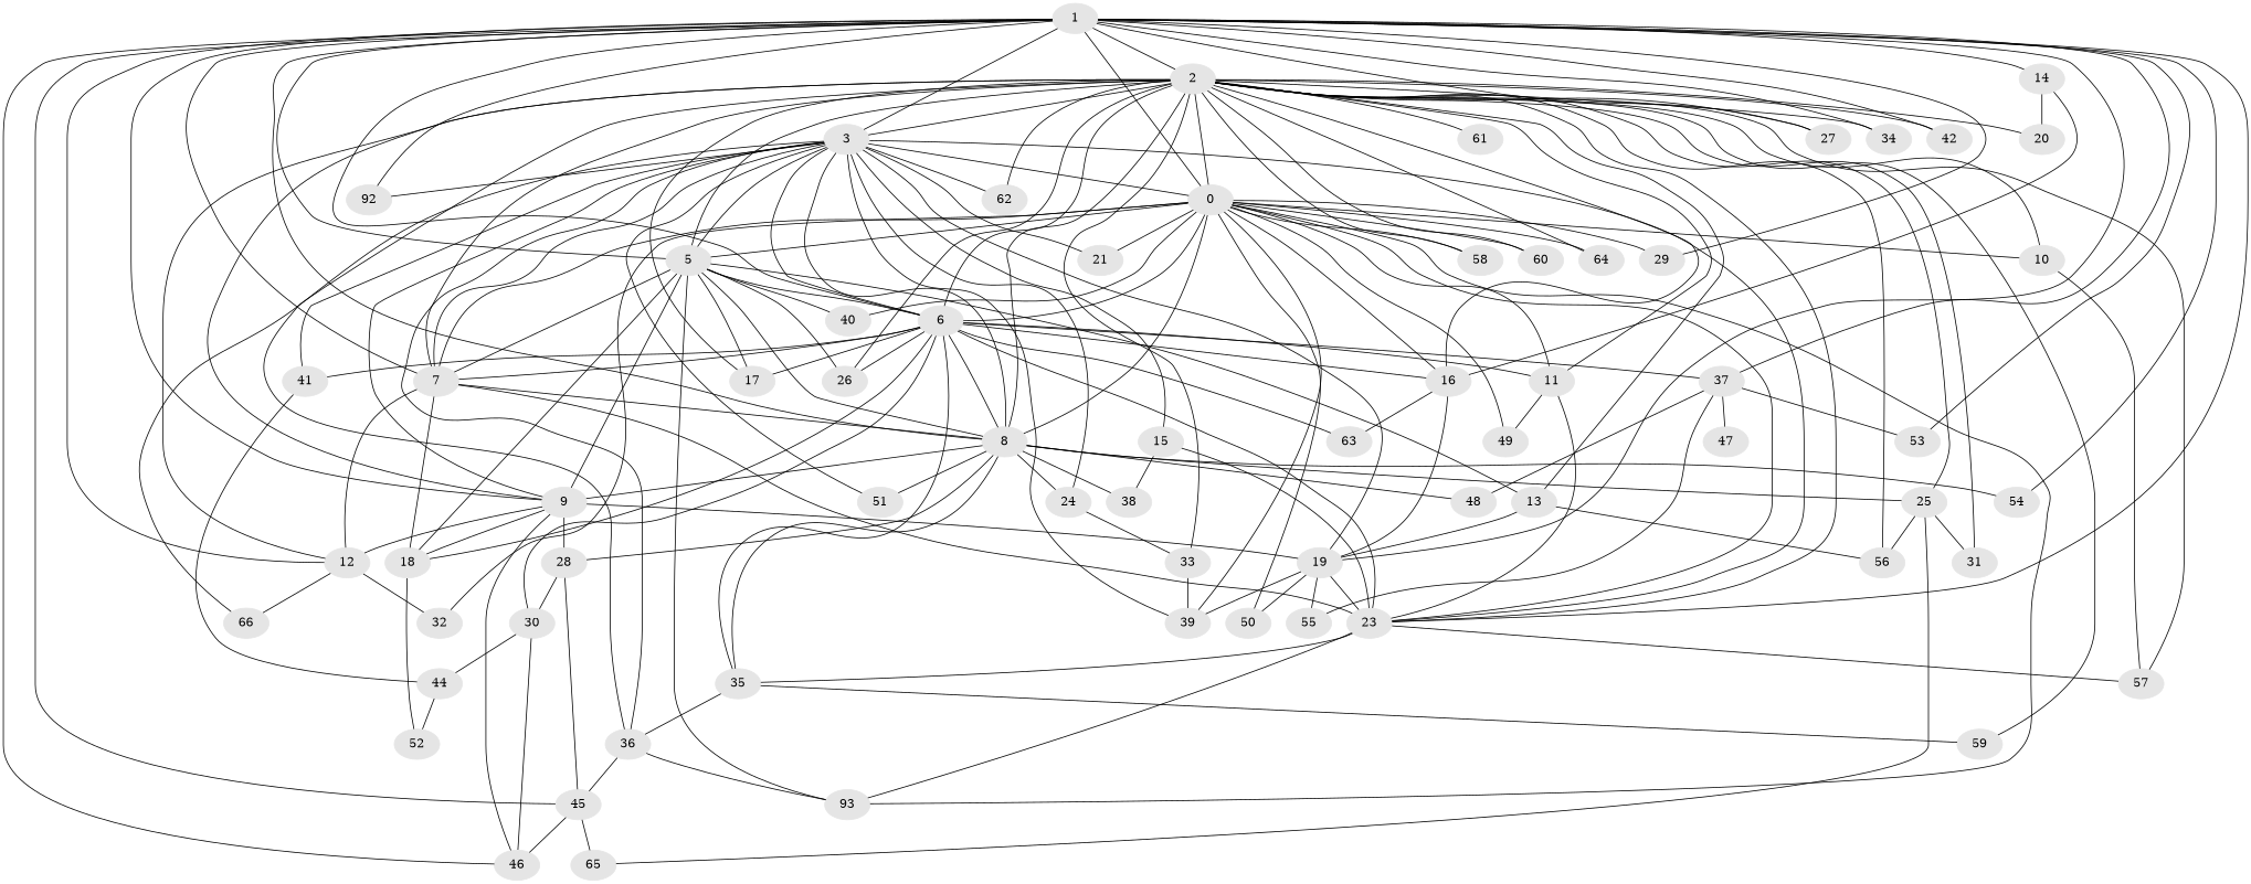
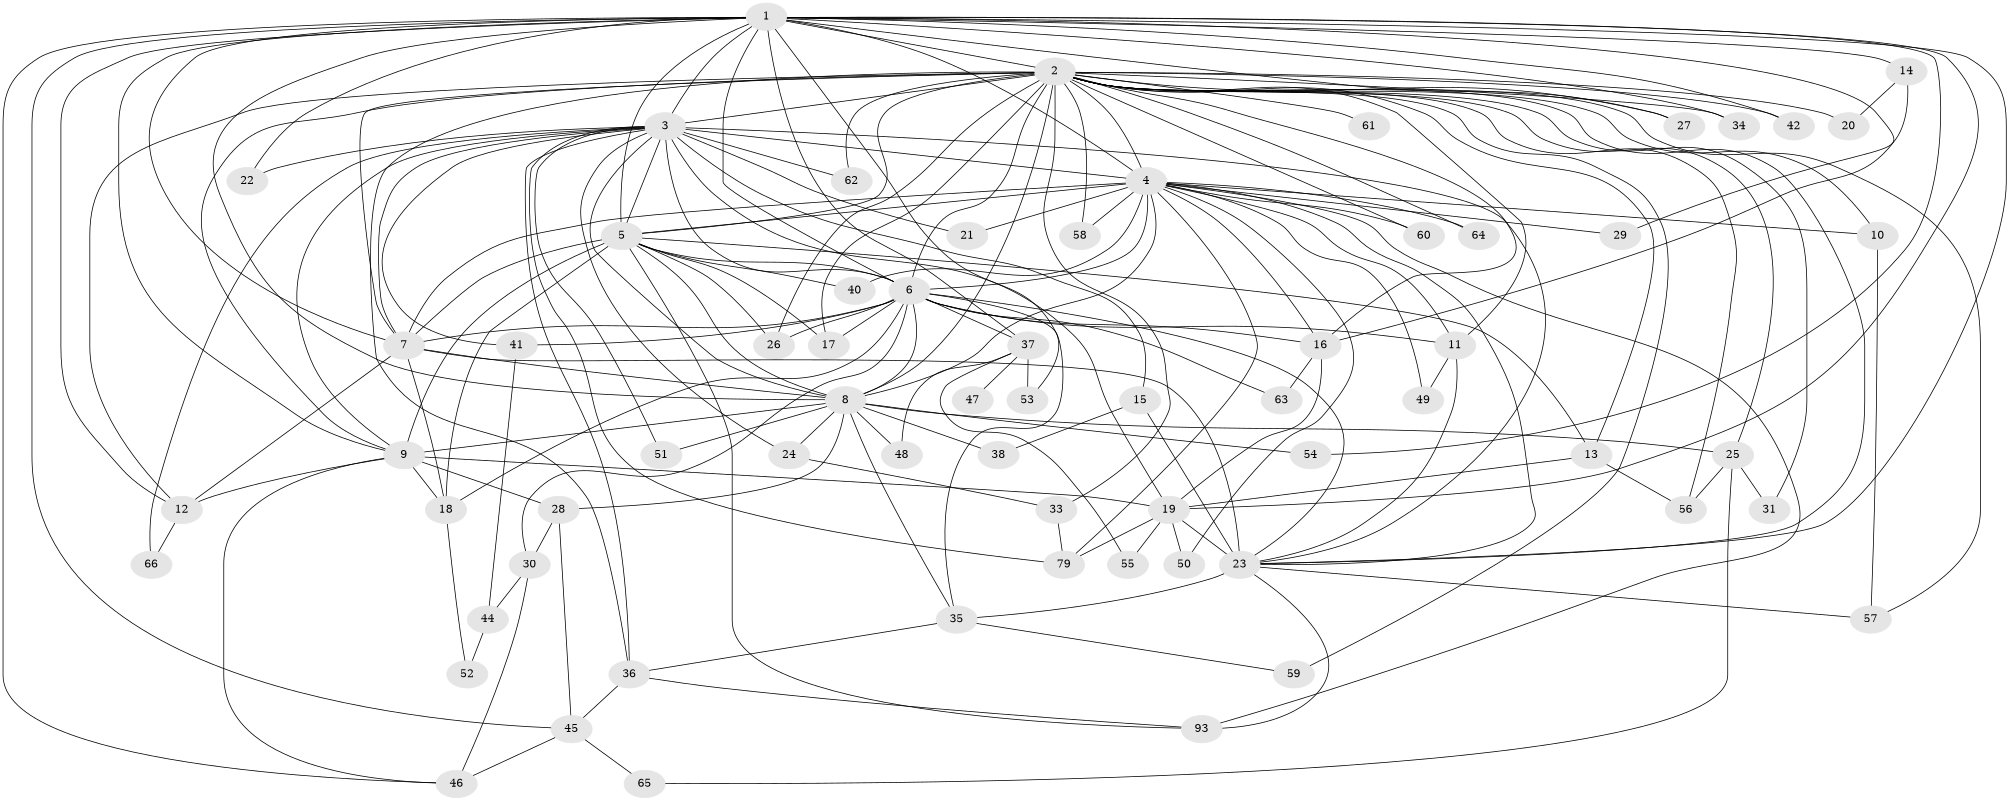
  graph {
    node [color=gray90 style=filled]
    edge [weight=1.0]
    1
    2
    3
-   4 [label=0]
+   4
    5
    6
    7
    8
    9
    12
    14
    19
-   22 [label=92]
+   22
    23
    27
    29
    34
    37
    42
    45
    46
    53
    54
    10
    11
    13
    16
    17
    20
    25
    26
    31
    33
    36
    56
    57
    58
    59
    60
    61
    62
    64
    15
    21
    24
-   39
+   39 [label=79]
    41
    51
    66
-   32
    40
    n52 [label=93]
    49
    50
    18
    30
    35
    63
    28
    38
    48
    55
    47
    65
    44
    52
    1 -- 2 [weight=4.0]
    1 -- 3 [weight=2.0]
    1 -- 4 [weight=2.0]
    1 -- 5 [weight=3.0]
    1 -- 6 [weight=3.0]
    1 -- 7 [weight=3.0]
    1 -- 8 [weight=2.0]
    1 -- 9
    1 -- 12
    1 -- 14 [weight=2.0]
    1 -- 19 [weight=2.0]
    1 -- 22
    1 -- 23
    1 -- 27
    1 -- 29
    1 -- 34
    1 -- 37
    1 -- 42
    1 -- 45
    1 -- 46
    1 -- 53
    1 -- 54
    2 -- 3 [weight=3.0]
    2 -- 4 [weight=3.0]
    2 -- 5 [weight=3.0]
    2 -- 6 [weight=3.0]
    2 -- 7 [weight=2.0]
    2 -- 8 [weight=3.0]
    2 -- 9
    2 -- 12
    2 -- 23
    2 -- 27
    2 -- 34
    2 -- 42
    2 -- 10
    2 -- 11 [weight=2.0]
    2 -- 13
    2 -- 16
    2 -- 17
    2 -- 20
    2 -- 25
    2 -- 26
    2 -- 31
    2 -- 33
    2 -- 36
    2 -- 56
    2 -- 57
    2 -- 58
    2 -- 59
    2 -- 60
    2 -- 61 [weight=2.0]
    2 -- 62
    2 -- 64
    3 -- 4 [weight=2.0]
    3 -- 5
    3 -- 6 [weight=2.0]
    3 -- 7
    3 -- 8
    3 -- 9 [weight=2.0]
    3 -- 19 [weight=2.0]
    3 -- 22
    3 -- 23
    3 -- 36
    3 -- 62
    3 -- 15
    3 -- 21
    3 -- 24
    3 -- 39
    3 -- 41
    3 -- 51 [weight=2.0]
    3 -- 66
    4 -- 5
    4 -- 6
    4 -- 7
    4 -- 8
    4 -- 23
    4 -- 29
    4 -- 10
    4 -- 11
    4 -- 16
    4 -- 58
    4 -- 60
    4 -- 64
    4 -- 21
    4 -- 39
-   4 -- 32
    4 -- 40 [weight=2.0]
    4 -- n52
    4 -- 49
    4 -- 50
    5 -- 6
    5 -- 7
    5 -- 8
    5 -- 9 [weight=13.0]
    5 -- 13 [weight=2.0]
    5 -- 17
    5 -- 26
    5 -- 40
    5 -- n52
    5 -- 18
    6 -- 7
    6 -- 8
    6 -- 23
    6 -- 37
    6 -- 11
    6 -- 16
    6 -- 17
    6 -- 26
    6 -- 41
    6 -- 18
    6 -- 30
    6 -- 35
    6 -- 63
    7 -- 8
    7 -- 12 [weight=2.0]
    7 -- 23 [weight=9.0]
    7 -- 18
    8 -- 9 [weight=2.0]
    8 -- 54
    8 -- 25
    8 -- 24
    8 -- 51
    8 -- 35
    8 -- 28
    8 -- 38
    8 -- 48
    9 -- 12 [weight=2.0]
    9 -- 19 [weight=2.0]
    9 -- 46
    9 -- 18 [weight=2.0]
    9 -- 28
    12 -- 66
-   12 -- 32
    14 -- 16
    14 -- 20
    19 -- 23
    19 -- 39
    19 -- 50
    19 -- 55
    23 -- 57 [weight=2.0]
    23 -- n52
    23 -- 35
    37 -- 53
    37 -- 48
    37 -- 55
    37 -- 47
    45 -- 46
    45 -- 65
    10 -- 57
    11 -- 23
    11 -- 49
    13 -- 19 [weight=4.0]
    13 -- 56
    16 -- 19
    16 -- 63
    25 -- 31
    25 -- 56
    25 -- 65
    33 -- 39
    36 -- 45
    36 -- n52
    15 -- 23
    15 -- 38
    24 -- 33
    41 -- 44
    18 -- 52
    30 -- 46
    30 -- 44
    35 -- 36
    35 -- 59
    28 -- 45
    28 -- 30
    44 -- 52
  }
